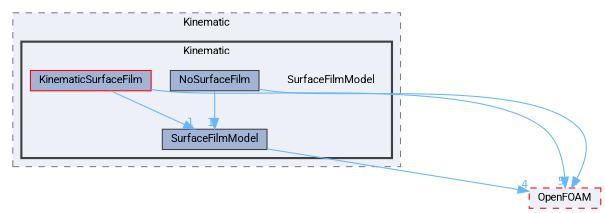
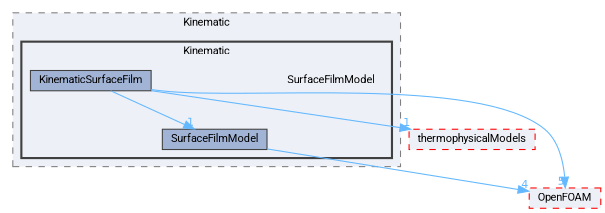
  digraph {
    compound=true
    fontname=Roboto
    node [fontname=Roboto fontsize=10 shape=box color=grey25 fillcolor="#a2b4d6" style=filled]
    edge [color=steelblue1 fontcolor=steelblue1 fontname=Roboto fontsize=10 headlabel=1 labeldistance=1.5 labelfontname=Helvetica labelfontsize=10]
    n1 [height=0.2 label=SurfaceFilmModel shape=plaintext width=0.4 color="" fillcolor="" style=""]
-   n2 [color=red height=0.2 label=KinematicSurfaceFilm width=0.4]
-   n3 [height=0.2 label=NoSurfaceFilm width=0.4]
+   n2 [height=0.2 label=KinematicSurfaceFilm width=0.4]
    n4 [height=0.2 label=SurfaceFilmModel width=0.4]
+   n5 [color=red fillcolor="#edf0f7" height=0.2 label=thermophysicalModels style="filled,dashed" width=0.4]
    n6 [color=red fillcolor="#edf0f7" height=0.2 label=OpenFOAM style="filled,dashed" width=0.4]
    subgraph cluster_1 {
      bgcolor="#edf0f7"
      fontsize=10
      label=Kinematic
      pencolor=grey50
      style="filled,dashed"
      subgraph cluster_2 {
        bgcolor="#edf0f7"
        fontsize=10
        label=Kinematic
        pencolor=grey25
        style="filled,bold"
        n1
        n2
-       n3
        n4
      }
    }
    n2 -> n4
+   n2 -> n5
    n2 -> n6 [headlabel=5]
-   n3 -> n4
-   n3 -> n6
    n4 -> n6 [headlabel=4]
  }
